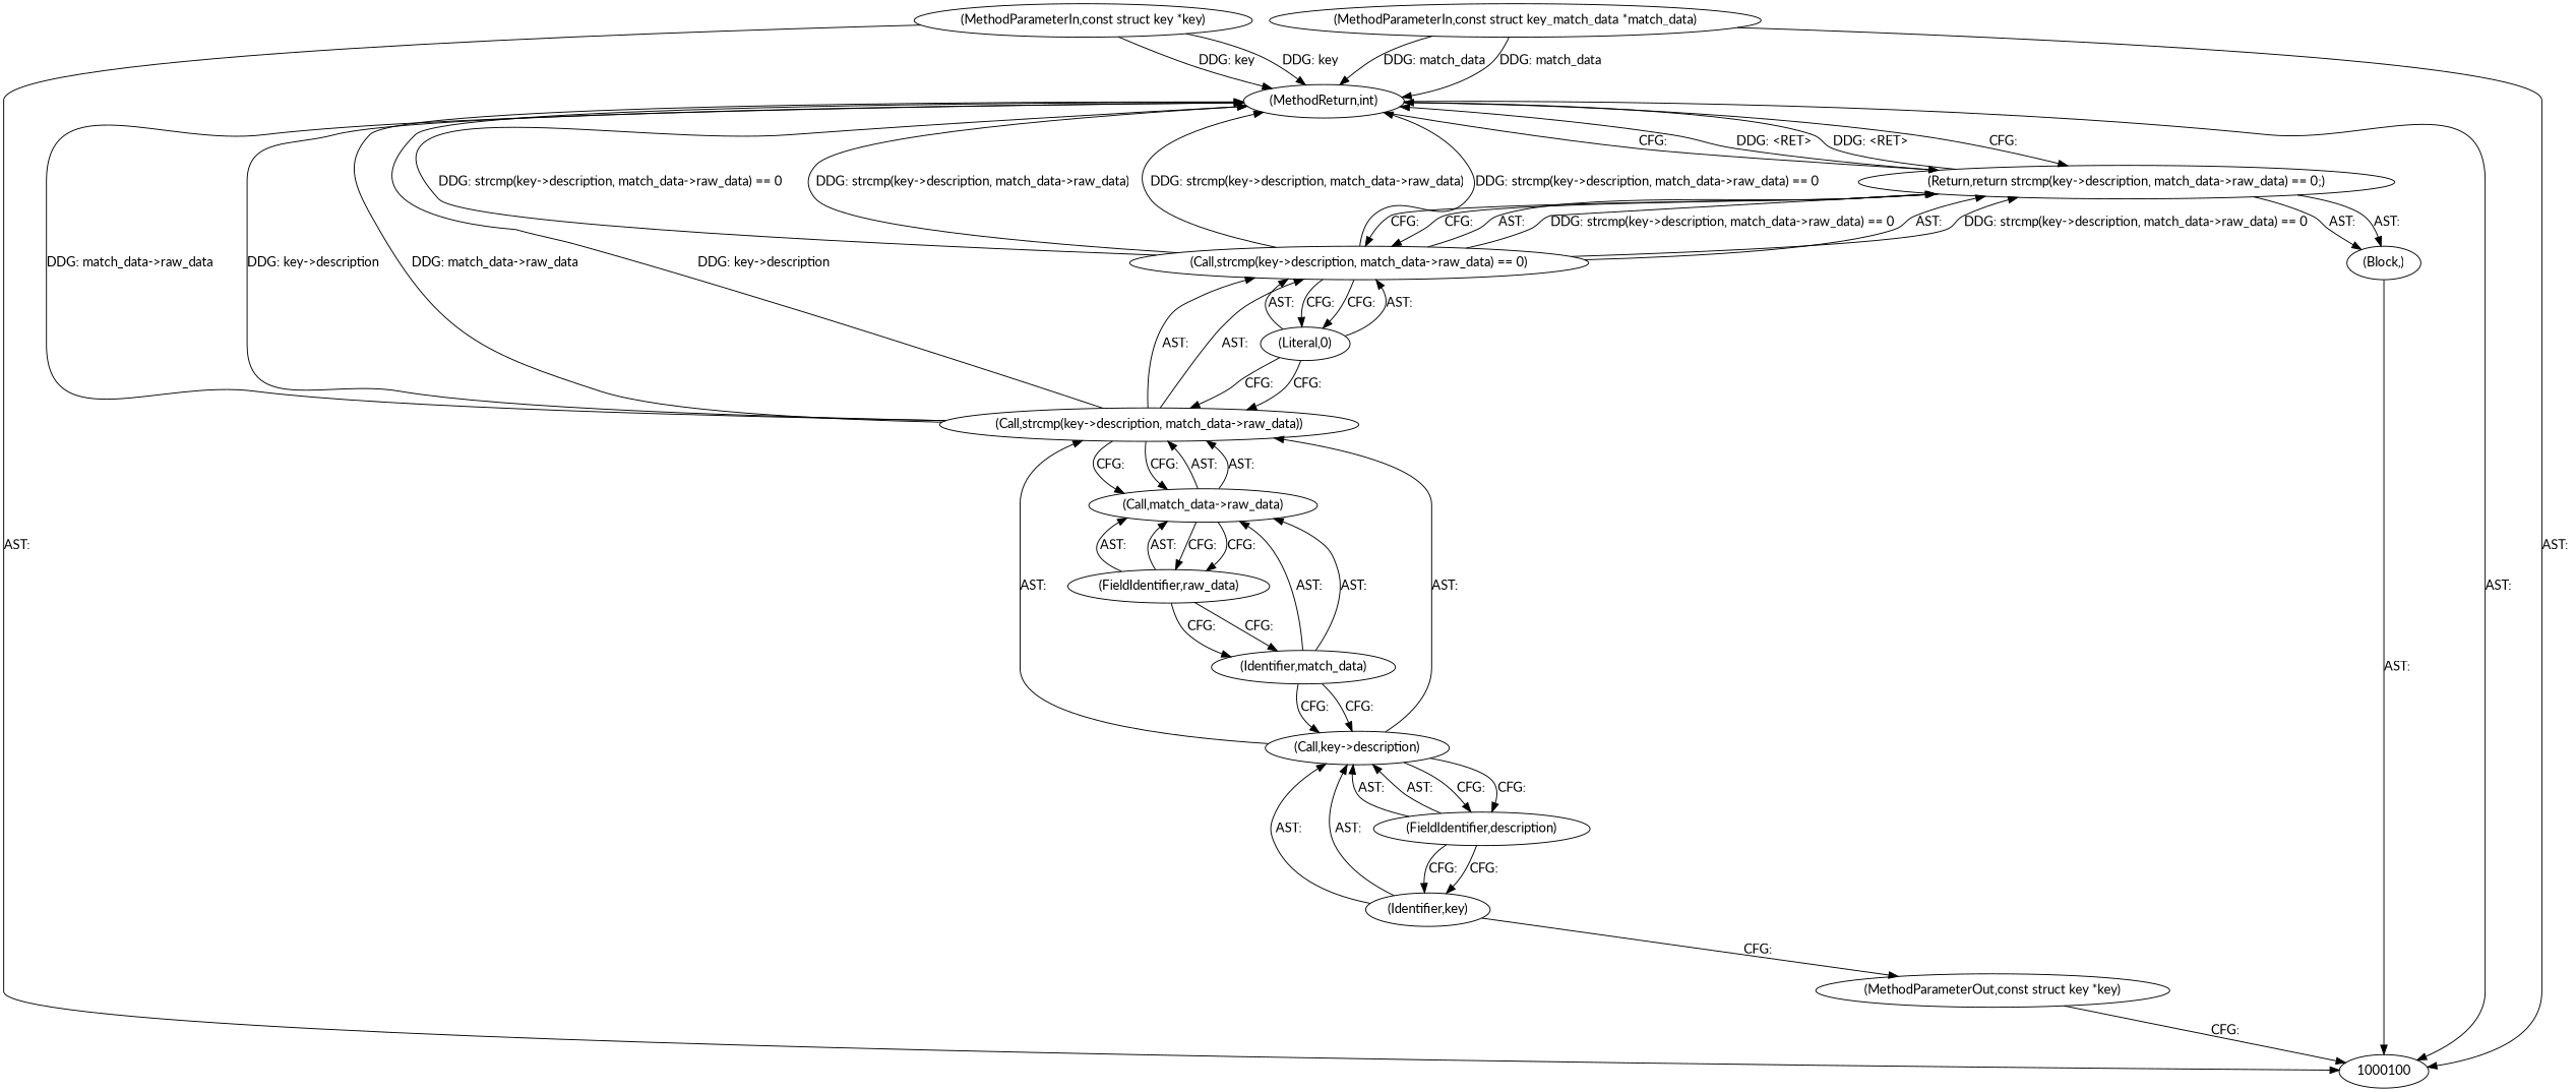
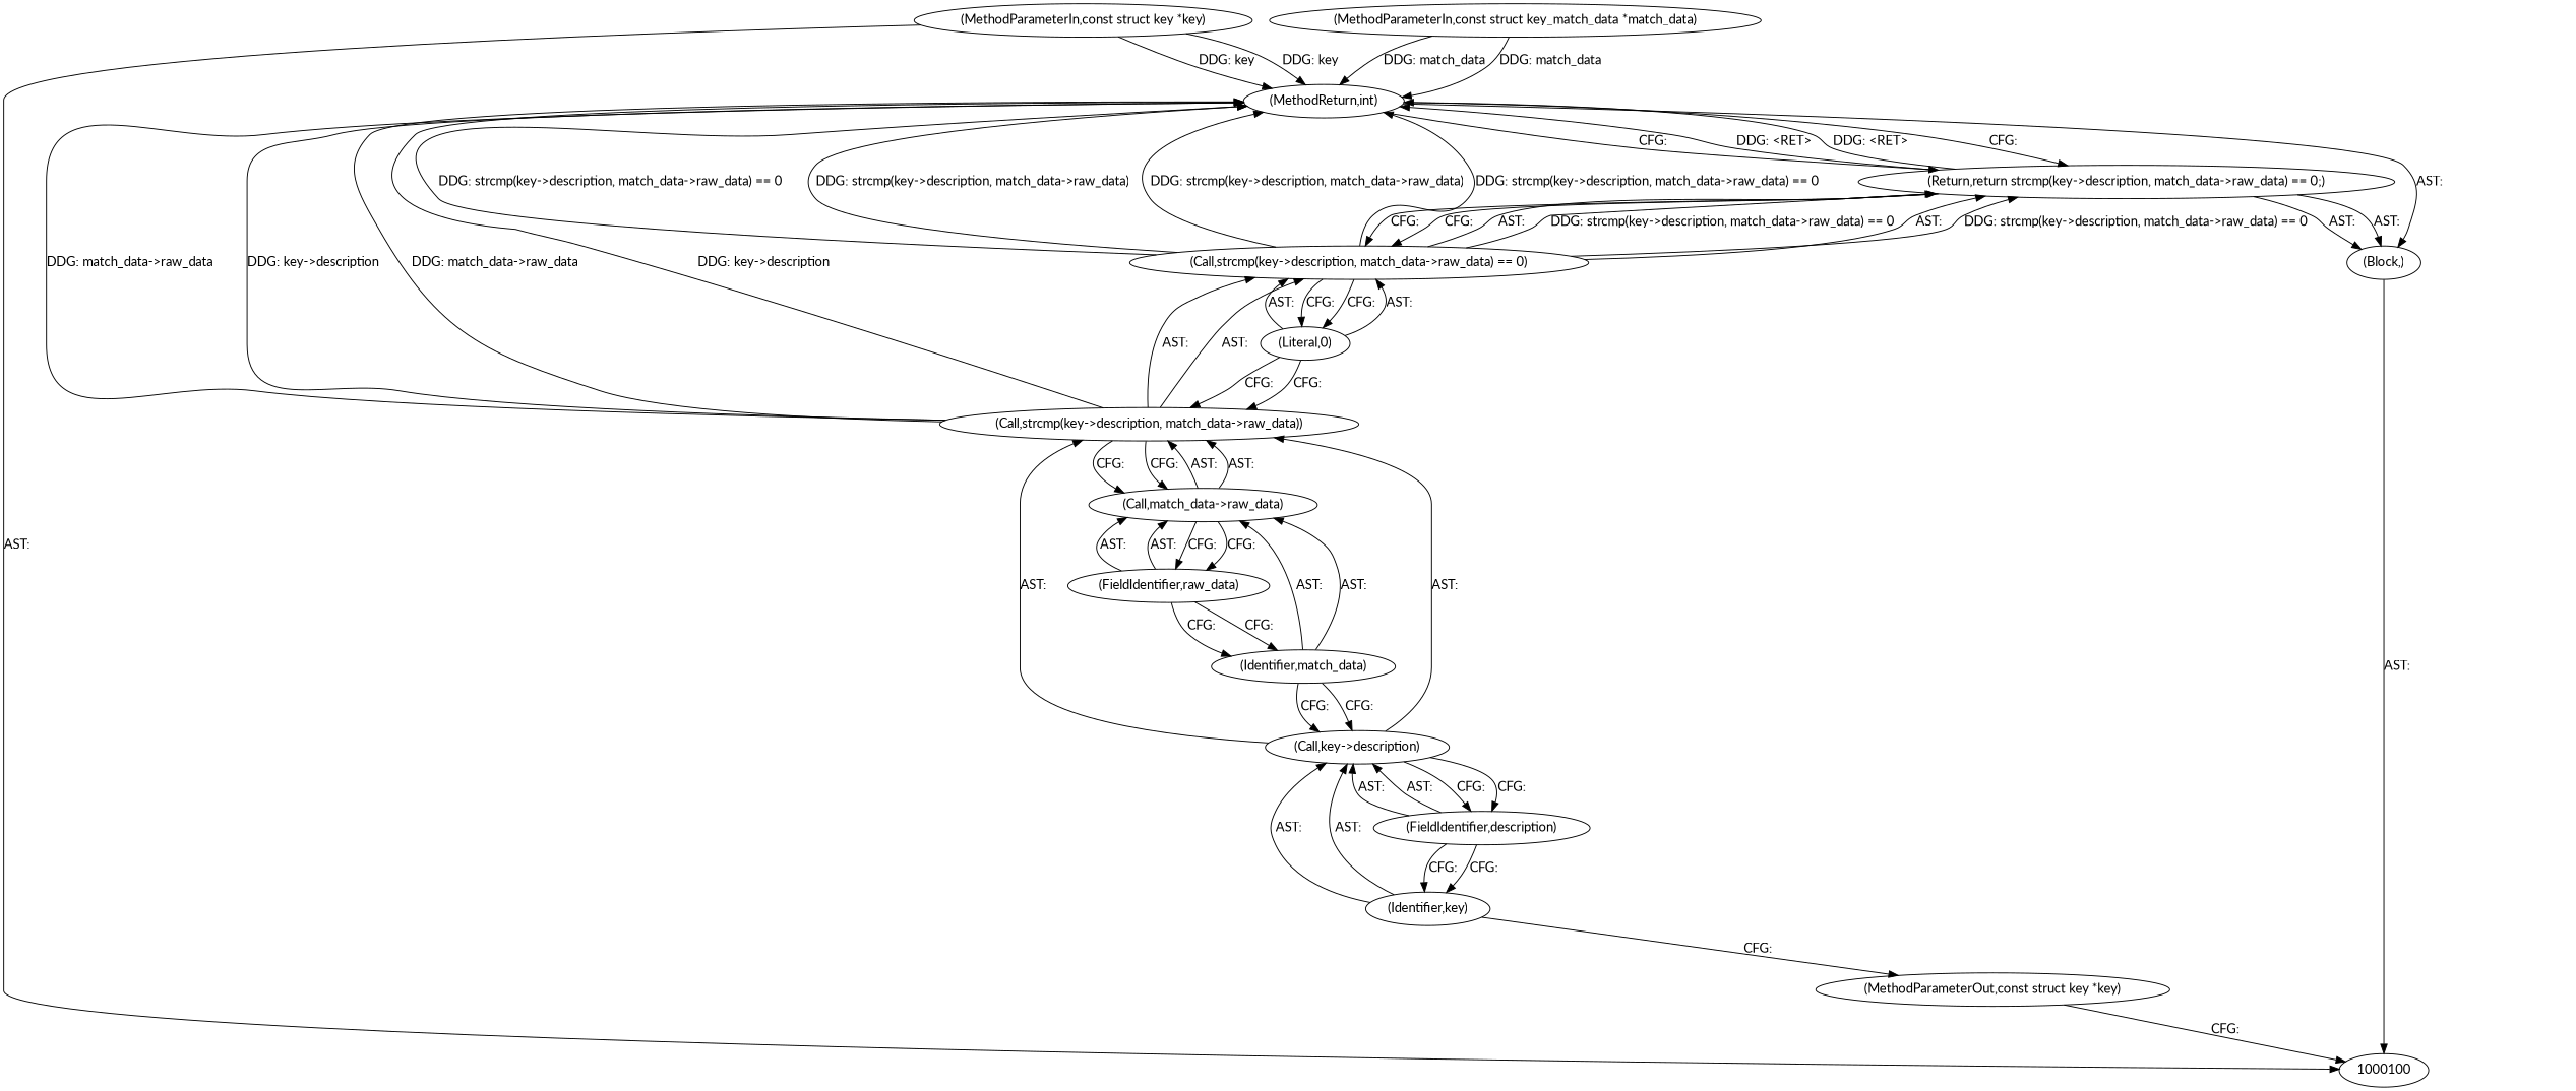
  digraph {
    fontname=Lato
    node [fontname=Lato]
    edge [fontname=Lato]
    n1 [label="(MethodReturn,int)"]
    n2 [label="(Return,return strcmp(key->description, match_data->raw_data) == 0;)"]
    1000100
    n4 [label="(Block,)"]
    n5 [label="(Call,strcmp(key->description, match_data->raw_data) == 0)"]
    n6 [label="(MethodParameterIn,const struct key *key)"]
    n7 [label="(MethodParameterOut,const struct key *key)"]
    n8 [label="(MethodParameterIn,const struct key_match_data *match_data)"]
    n9 [label="(Literal,0)"]
    n10 [label="(Call,key->description)"]
    n11 [label="(FieldIdentifier,description)"]
    n12 [label="(Call,strcmp(key->description, match_data->raw_data))"]
    n13 [label="(Identifier,key)"]
    n14 [label="(Call,match_data->raw_data)"]
    n15 [label="(FieldIdentifier,raw_data)"]
    n16 [label="(Identifier,match_data)"]
    n1 -> n2 [label="CFG: "]
    n1 -> n2 [label="CFG: "]
-   n1 -> 1000100 [label="AST: "]
+   n1 -> n4 [label="AST: "]
    n2 -> n1 [label="DDG: <RET>"]
    n2 -> n1 [label="DDG: <RET>"]
    n2 -> n4 [label="AST: "]
    n2 -> n4 [label="AST: "]
    n2 -> n5 [label="CFG: "]
    n2 -> n5 [label="CFG: "]
    n4 -> 1000100 [label="AST: "]
    n5 -> n1 [label="DDG: strcmp(key->description, match_data->raw_data) == 0"]
    n5 -> n1 [label="DDG: strcmp(key->description, match_data->raw_data)"]
    n5 -> n1 [label="DDG: strcmp(key->description, match_data->raw_data) == 0"]
    n5 -> n1 [label="DDG: strcmp(key->description, match_data->raw_data)"]
    n5 -> n2 [label="AST: "]
    n5 -> n2 [label="DDG: strcmp(key->description, match_data->raw_data) == 0"]
    n5 -> n2 [label="AST: "]
    n5 -> n2 [label="DDG: strcmp(key->description, match_data->raw_data) == 0"]
    n5 -> n9 [label="CFG: "]
    n5 -> n9 [label="CFG: "]
    n6 -> n1 [label="DDG: key"]
    n6 -> n1 [label="DDG: key"]
    n6 -> 1000100 [label="AST: "]
    n7 -> 1000100 [label="CFG: "]
    n8 -> n1 [label="DDG: match_data"]
    n8 -> n1 [label="DDG: match_data"]
-   n8 -> 1000100 [label="AST: "]
    n9 -> n5 [label="AST: "]
    n9 -> n5 [label="AST: "]
    n9 -> n12 [label="CFG: "]
    n9 -> n12 [label="CFG: "]
    n10 -> n11 [label="CFG: "]
    n10 -> n11 [label="CFG: "]
    n10 -> n12 [label="AST: "]
    n10 -> n12 [label="AST: "]
    n11 -> n10 [label="AST: "]
    n11 -> n10 [label="AST: "]
    n11 -> n13 [label="CFG: "]
    n11 -> n13 [label="CFG: "]
    n12 -> n1 [label="DDG: key->description"]
    n12 -> n1 [label="DDG: match_data->raw_data"]
    n12 -> n1 [label="DDG: key->description"]
    n12 -> n1 [label="DDG: match_data->raw_data"]
    n12 -> n5 [label="AST: "]
    n12 -> n5 [label="AST: "]
    n12 -> n14 [label="CFG: "]
    n12 -> n14 [label="CFG: "]
    n13 -> n7 [label="CFG: "]
    n13 -> n10 [label="AST: "]
    n13 -> n10 [label="AST: "]
    n14 -> n12 [label="AST: "]
    n14 -> n12 [label="AST: "]
    n14 -> n15 [label="CFG: "]
    n14 -> n15 [label="CFG: "]
    n15 -> n14 [label="AST: "]
    n15 -> n14 [label="AST: "]
    n15 -> n16 [label="CFG: "]
    n15 -> n16 [label="CFG: "]
    n16 -> n10 [label="CFG: "]
    n16 -> n10 [label="CFG: "]
    n16 -> n14 [label="AST: "]
    n16 -> n14 [label="AST: "]
  }
